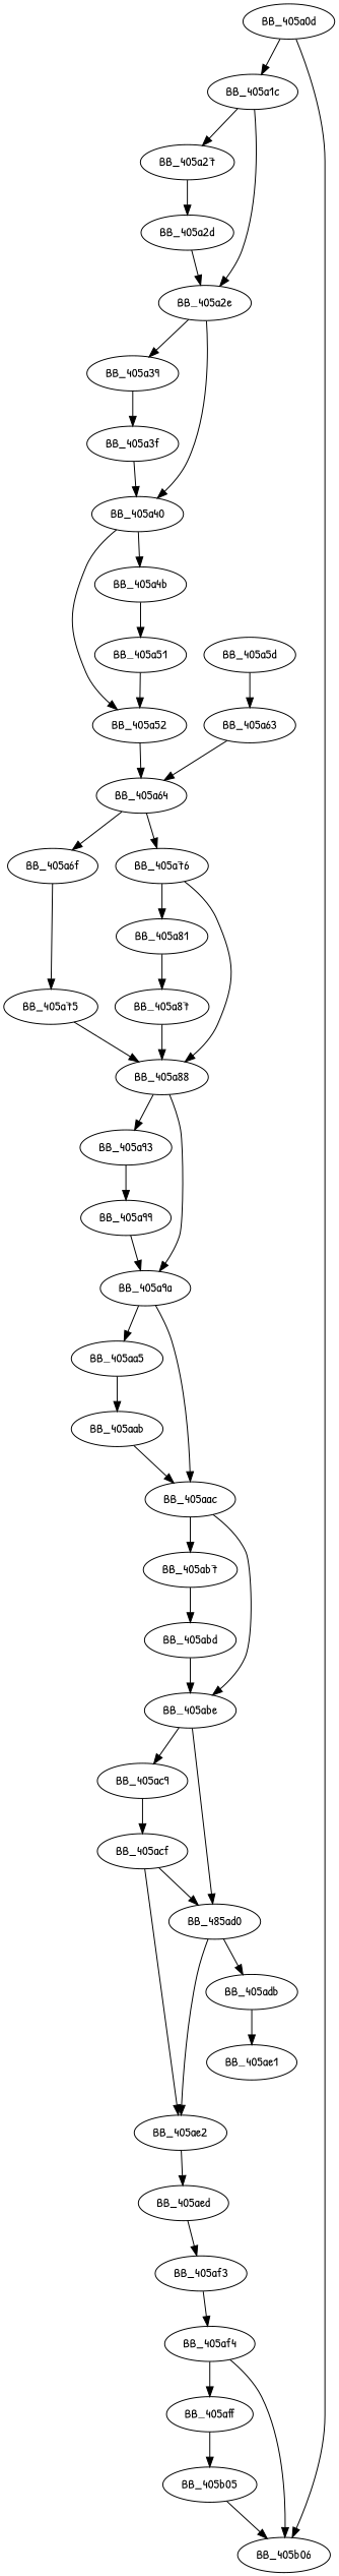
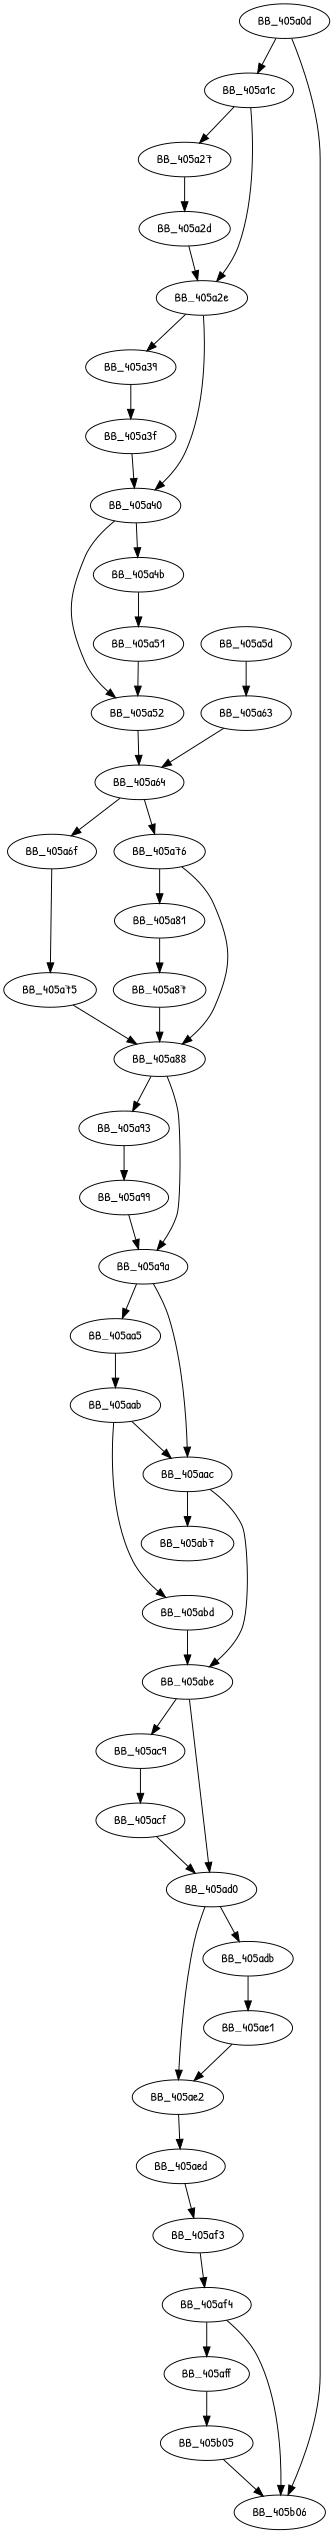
  digraph {
    fontname="Patrick Hand"
    node [fontname="Patrick Hand"]
    edge [fontname="Patrick Hand"]
    BB_405a0d
    BB_405a1c
    BB_405b06
    BB_405a27
    BB_405a2e
    BB_405a2d
    BB_405a39
    BB_405a40
    BB_405a3f
    BB_405a4b
    BB_405a52
    BB_405a51
    BB_405a64
    BB_405a5d
    BB_405a63
    BB_405a6f
    BB_405a76
    BB_405a75
    BB_405a81
    BB_405a88
    BB_405a87
    BB_405a93
    BB_405a9a
    BB_405a99
    BB_405aa5
    BB_405aac
    BB_405aab
    BB_405ab7
    BB_405abe
    BB_405abd
    BB_405ac9
-   BB_405ad0 [label=BB_485ad0]
+   BB_405ad0
    BB_405acf
    BB_405adb
    BB_405ae2
    BB_405ae1
    BB_405aed
    BB_405af3
    BB_405af4
    BB_405aff
    BB_405b05
    BB_405a0d -> BB_405a1c
    BB_405a0d -> BB_405b06
    BB_405a1c -> BB_405a27
    BB_405a1c -> BB_405a2e
    BB_405a27 -> BB_405a2d
    BB_405a2e -> BB_405a39
    BB_405a2e -> BB_405a40
    BB_405a2d -> BB_405a2e
    BB_405a39 -> BB_405a3f
    BB_405a40 -> BB_405a4b
    BB_405a40 -> BB_405a52
    BB_405a3f -> BB_405a40
    BB_405a4b -> BB_405a51
    BB_405a52 -> BB_405a64
    BB_405a51 -> BB_405a52
    BB_405a64 -> BB_405a6f
    BB_405a64 -> BB_405a76
    BB_405a5d -> BB_405a63
    BB_405a63 -> BB_405a64
    BB_405a6f -> BB_405a75
    BB_405a76 -> BB_405a81
    BB_405a76 -> BB_405a88
    BB_405a75 -> BB_405a88
    BB_405a81 -> BB_405a87
    BB_405a88 -> BB_405a93
    BB_405a88 -> BB_405a9a
    BB_405a87 -> BB_405a88
    BB_405a93 -> BB_405a99
    BB_405a9a -> BB_405aa5
    BB_405a9a -> BB_405aac
    BB_405a99 -> BB_405a9a
    BB_405aa5 -> BB_405aab
    BB_405aac -> BB_405ab7
    BB_405aac -> BB_405abe
    BB_405aab -> BB_405aac
-   BB_405ab7 -> BB_405abd
+   BB_405aab -> BB_405abd
    BB_405abe -> BB_405ac9
    BB_405abe -> BB_405ad0
    BB_405abd -> BB_405abe
    BB_405ac9 -> BB_405acf
    BB_405ad0 -> BB_405adb
    BB_405ad0 -> BB_405ae2
    BB_405acf -> BB_405ad0
    BB_405adb -> BB_405ae1
    BB_405ae2 -> BB_405aed
-   BB_405acf -> BB_405ae2
+   BB_405ae1 -> BB_405ae2
    BB_405aed -> BB_405af3
    BB_405af3 -> BB_405af4
    BB_405af4 -> BB_405b06
    BB_405af4 -> BB_405aff
    BB_405aff -> BB_405b05
    BB_405b05 -> BB_405b06
  }
